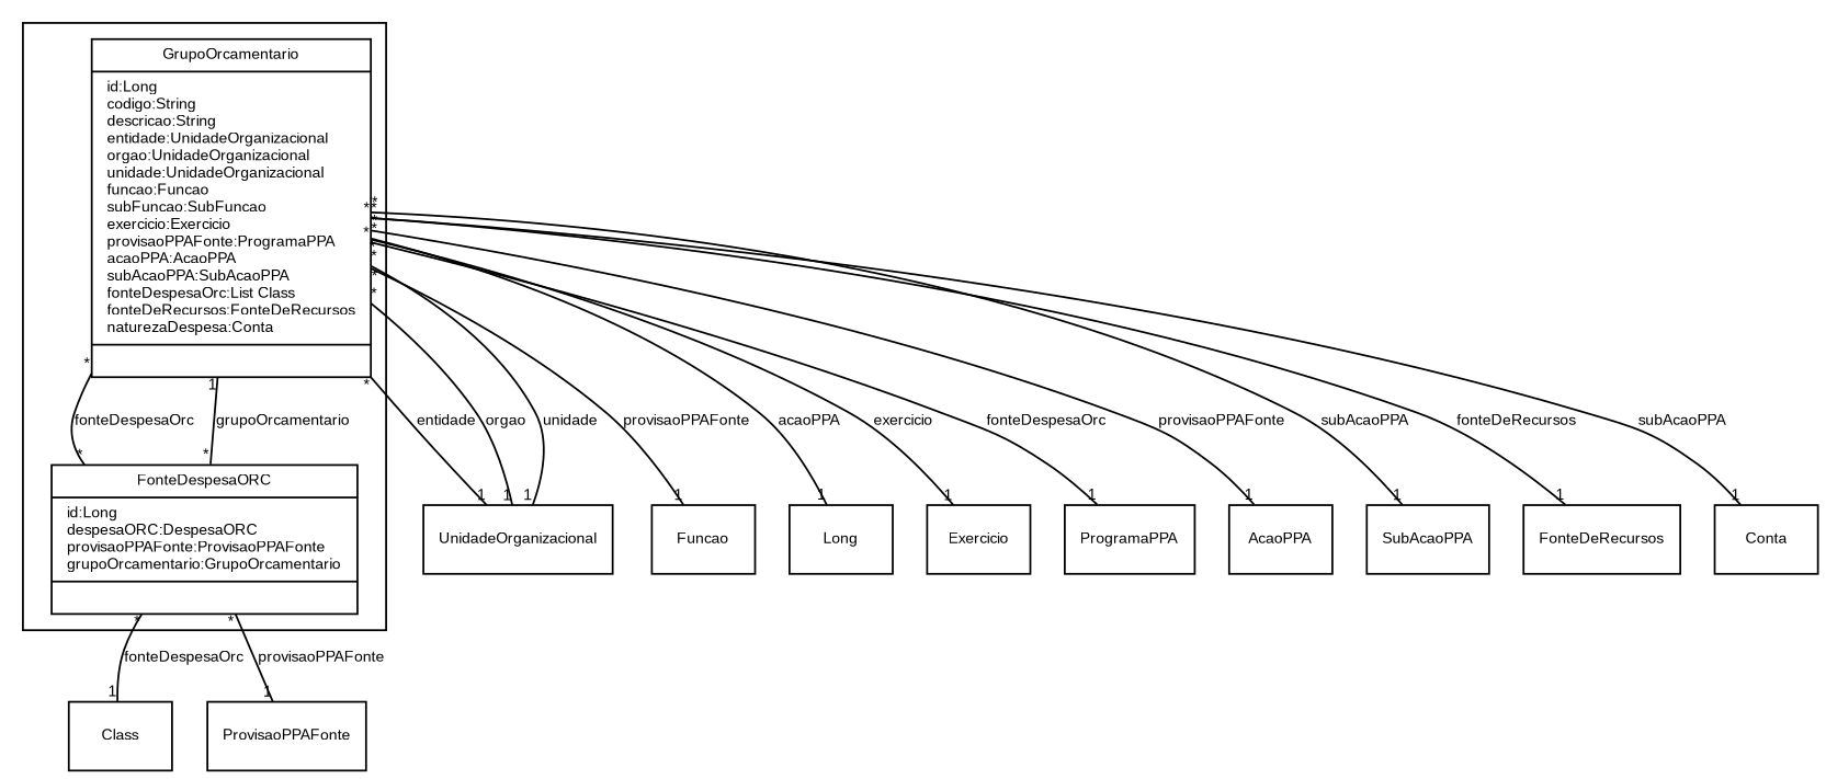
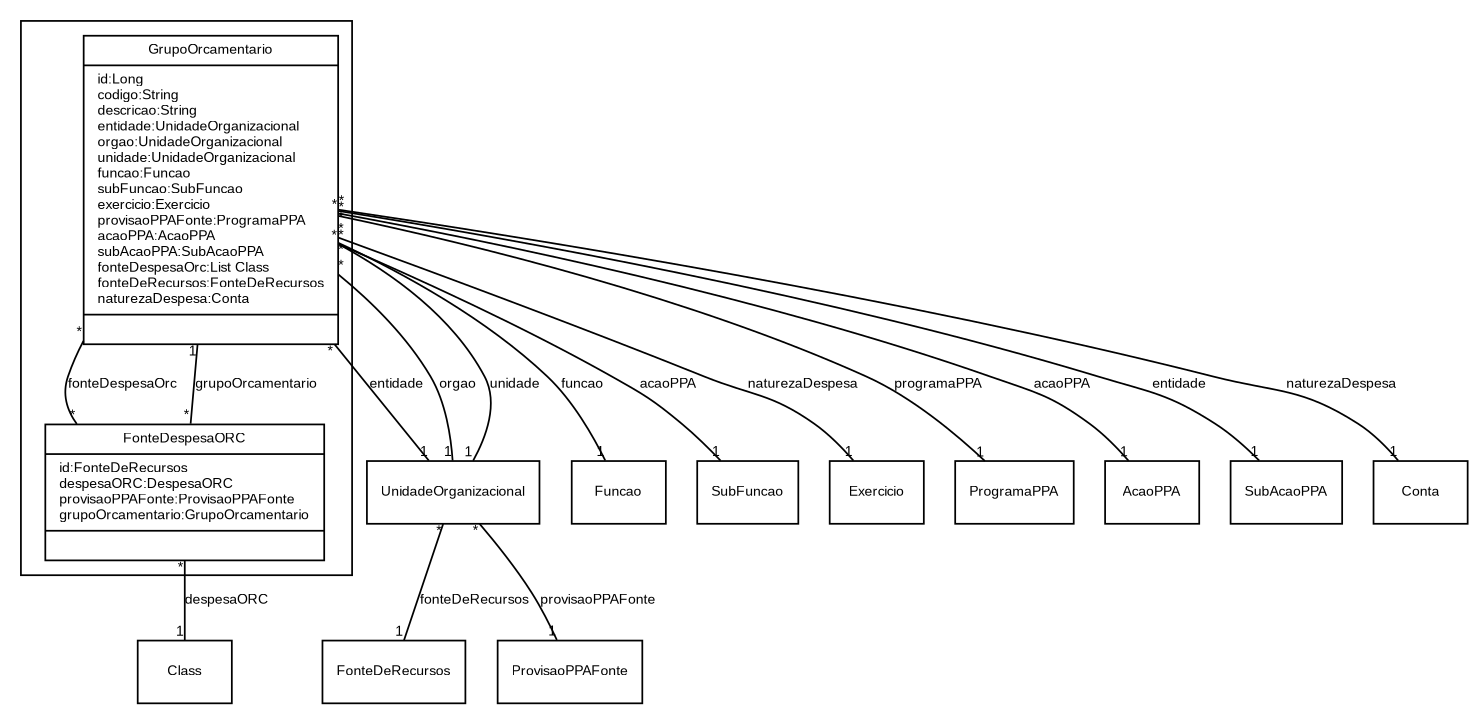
  digraph {
    fontname="Liberation Sans"
    fontsize=8
    node [fontname="Liberation Sans" fontsize=8 shape=record]
    edge [arrowhead=none fontname="Liberation Sans" fontsize=8 headlabel=1 taillabel="*"]
    n1 [label="{GrupoOrcamentario|id:Long\lcodigo:String\ldescricao:String\lentidade:UnidadeOrganizacional\lorgao:UnidadeOrganizacional\lunidade:UnidadeOrganizacional\lfuncao:Funcao\lsubFuncao:SubFuncao\lexercicio:Exercicio\lprovisaoPPAFonte:ProgramaPPA\lacaoPPA:AcaoPPA\lsubAcaoPPA:SubAcaoPPA\lfonteDespesaOrc:List Class\lfonteDeRecursos:FonteDeRecursos\lnaturezaDespesa:Conta\l|\l}"]
-   n2 [label="{FonteDespesaORC|id:Long\ldespesaORC:DespesaORC\lprovisaoPPAFonte:ProvisaoPPAFonte\lgrupoOrcamentario:GrupoOrcamentario\l|\l}"]
+   n2 [label="{FonteDespesaORC|id:FonteDeRecursos\ldespesaORC:DespesaORC\lprovisaoPPAFonte:ProvisaoPPAFonte\lgrupoOrcamentario:GrupoOrcamentario\l|\l}"]
    UnidadeOrganizacional
    Funcao
-   SubFuncao [label=Long]
+   SubFuncao
    Exercicio
    ProgramaPPA
    AcaoPPA
    SubAcaoPPA
    FonteDeRecursos
    Conta
    n12 [label=Class]
    ProvisaoPPAFonte
    subgraph cluster_1 {
      n1
      n2
    }
    n1 -> n2 [headlabel="*" label=fonteDespesaOrc]
    n1 -> UnidadeOrganizacional [label=entidade]
    n1 -> UnidadeOrganizacional [label=orgao]
    n1 -> UnidadeOrganizacional [label=unidade]
-   n1 -> Funcao [label=provisaoPPAFonte]
+   n1 -> Funcao [label=funcao]
    n1 -> SubFuncao [label=acaoPPA]
-   n1 -> Exercicio [label=exercicio]
-   n1 -> ProgramaPPA [label=fonteDespesaOrc]
-   n1 -> AcaoPPA [label=provisaoPPAFonte]
-   n1 -> SubAcaoPPA [label=subAcaoPPA]
-   n1 -> FonteDeRecursos [label=fonteDeRecursos]
-   n1 -> Conta [label=subAcaoPPA]
+   n1 -> Exercicio [label=naturezaDespesa]
+   n1 -> ProgramaPPA [label=programaPPA]
+   n1 -> AcaoPPA [label=acaoPPA]
+   n1 -> SubAcaoPPA [label=entidade]
+   UnidadeOrganizacional -> FonteDeRecursos [label=fonteDeRecursos]
+   n1 -> Conta [label=naturezaDespesa]
    n2 -> n1 [label=grupoOrcamentario]
-   n2 -> n12 [label=fonteDespesaOrc]
-   n2 -> ProvisaoPPAFonte [label=provisaoPPAFonte]
+   n2 -> n12 [label=despesaORC]
+   UnidadeOrganizacional -> ProvisaoPPAFonte [label=provisaoPPAFonte]
  }
